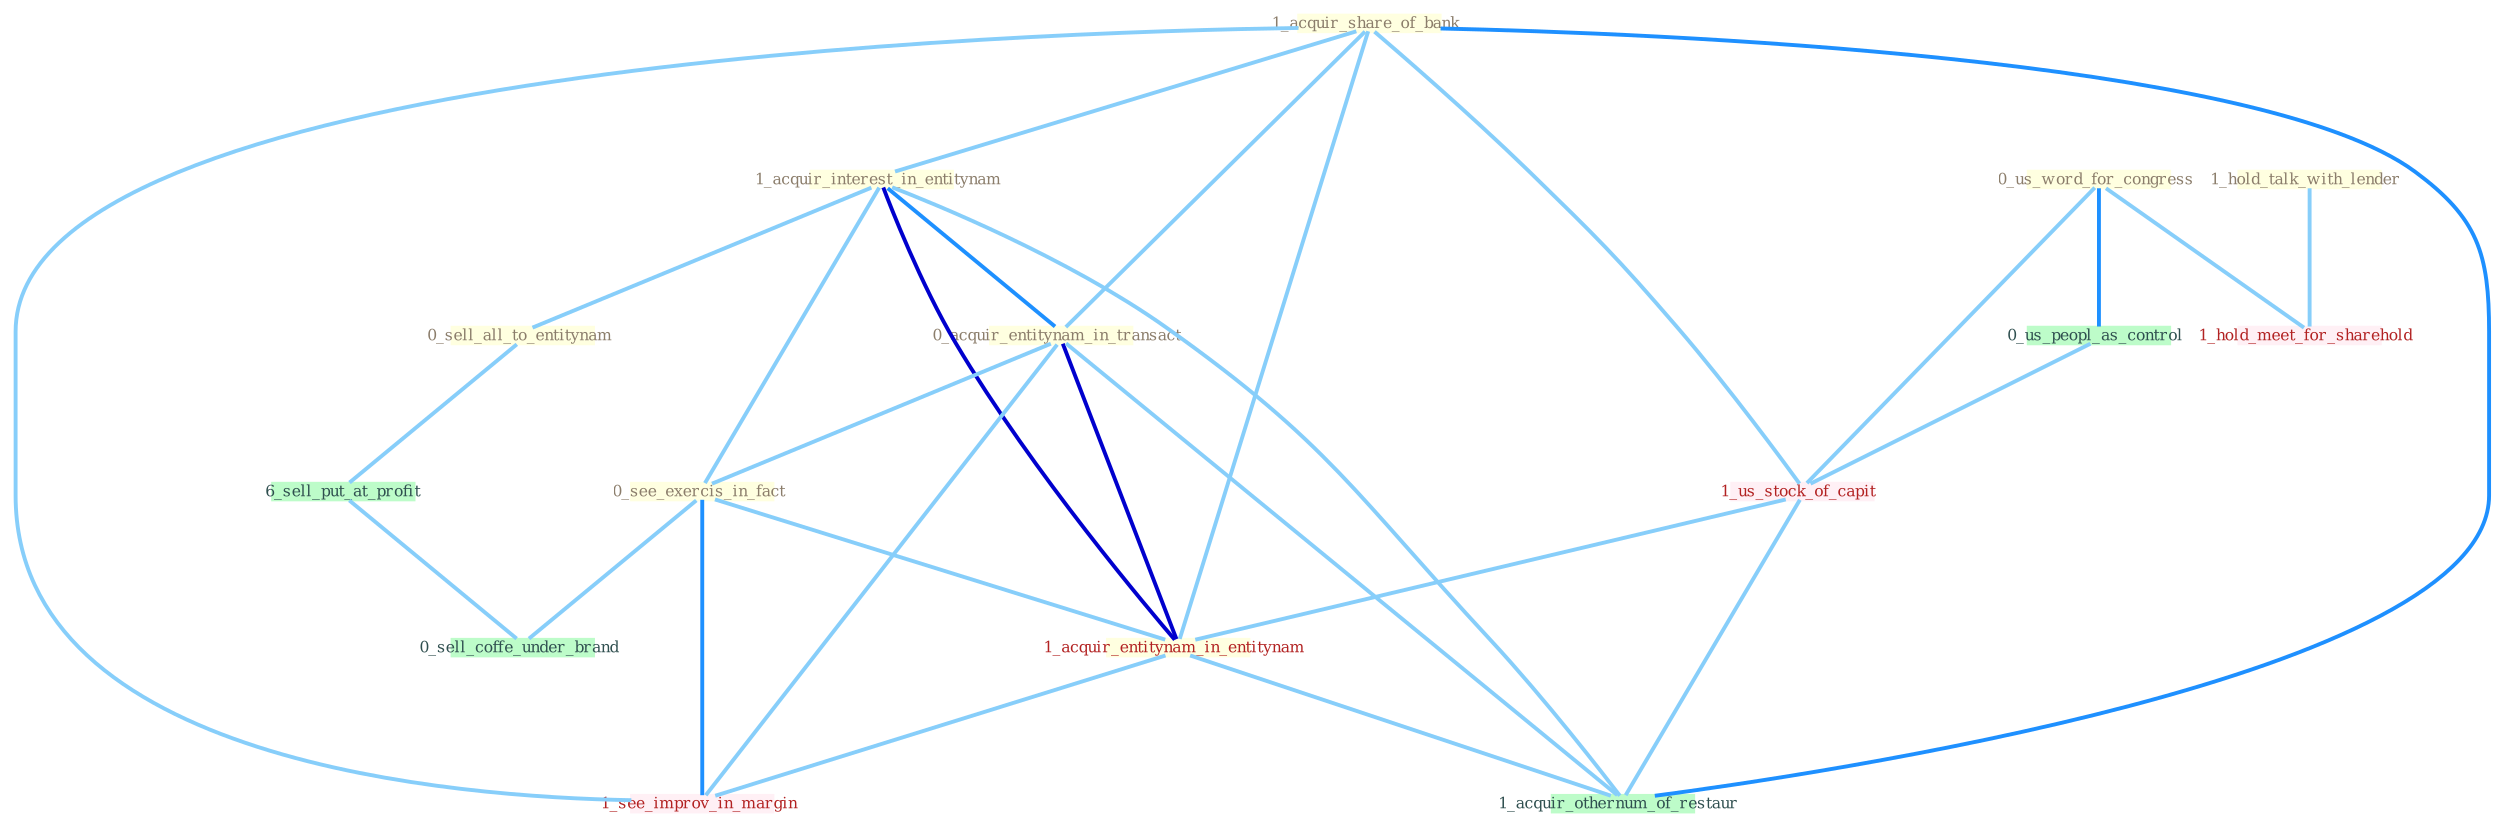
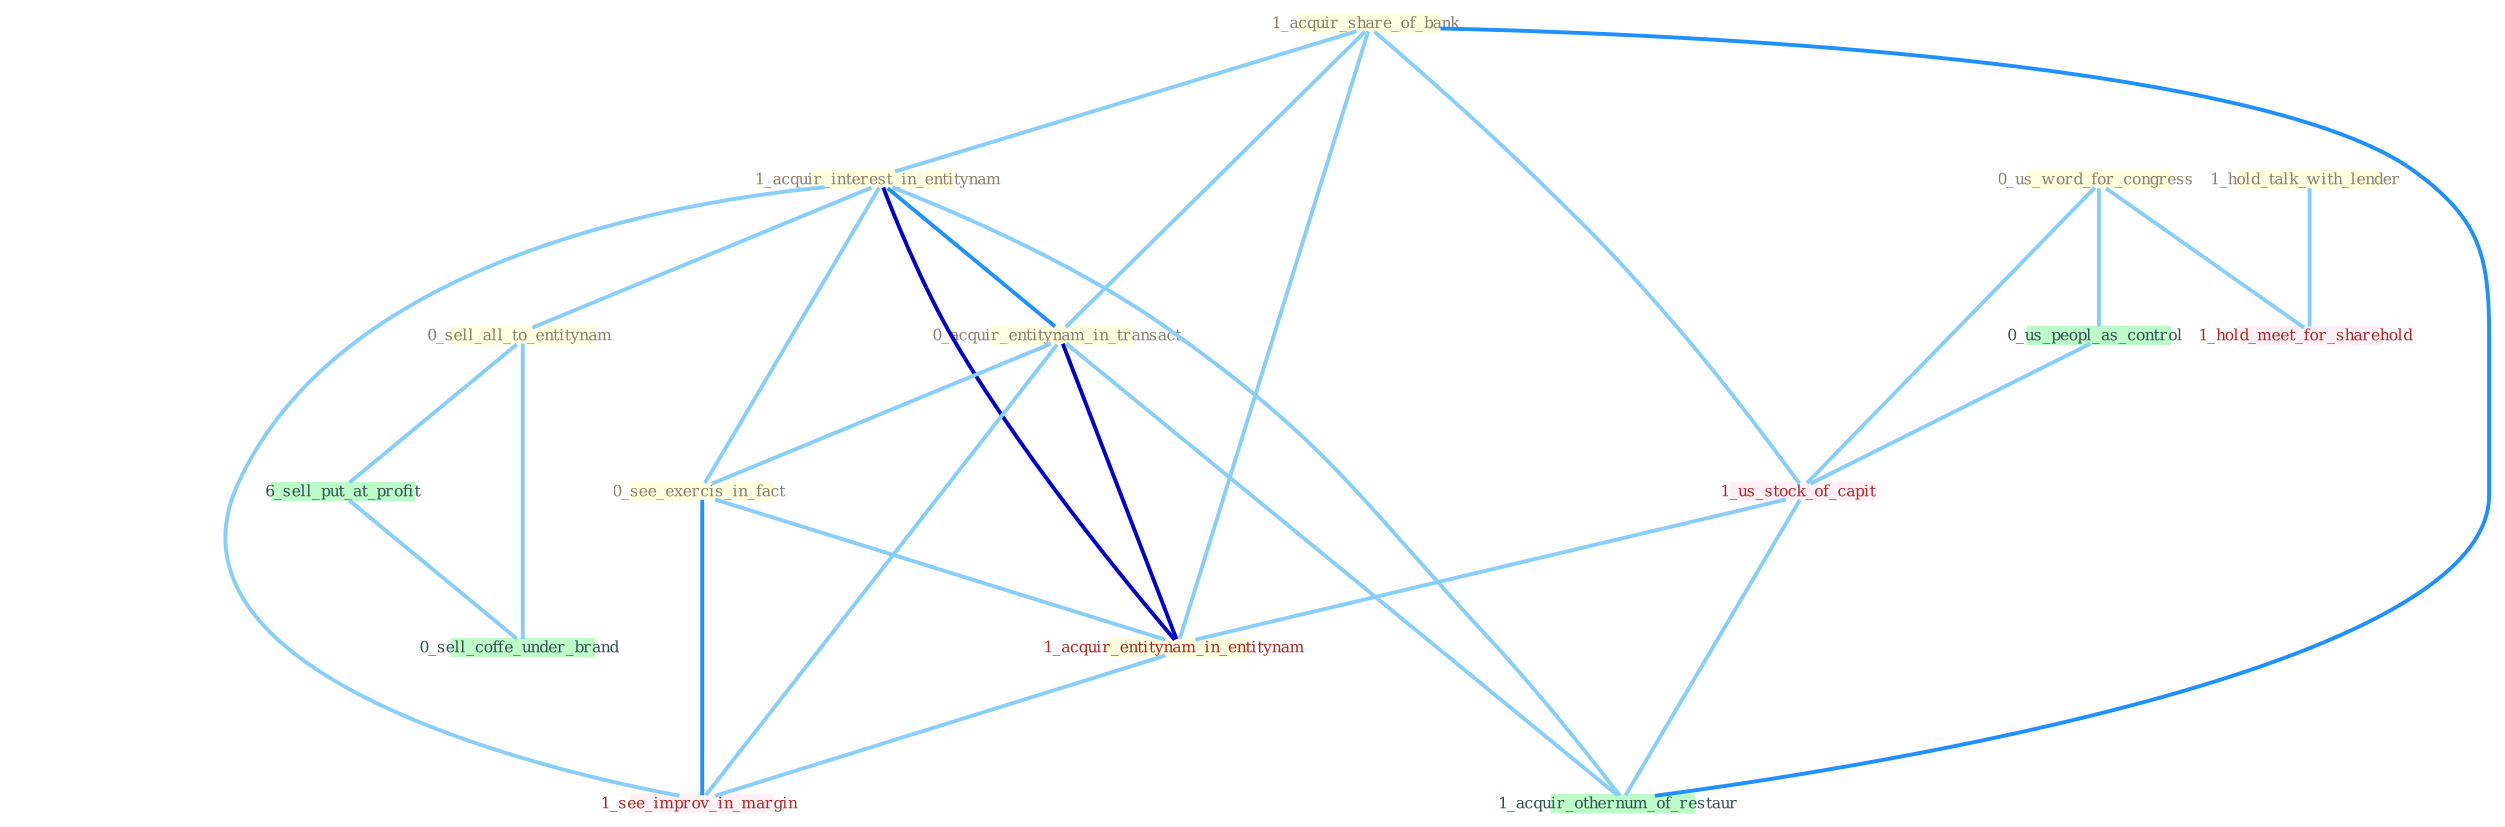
  graph {
    node [color="#ffffe0" fixedsize=true fontcolor="#8b7d6b" fontsize=4 shape=polygon style=filled]
    edge [color="#87cefa" w=1]
    "1_acquir_share_of_bank " [height=.06 width=.5]
    "1_acquir_interest_in_entitynam " [height=.06 width=.5]
    "0_us_word_for_congress " [height=.06 width=.5]
    "0_acquir_entitynam_in_transact " [height=.06 width=.5]
    "0_see_exercis_in_fact " [height=.06 width=.5]
    "1_hold_talk_with_lender " [height=.06 width=.5]
    "0_sell_all_to_entitynam " [height=.06 width=.5]
    "1_acquir_entitynam_in_entitynam " [fontcolor="#b22222" height=.06 width=.5]
    "1_us_stock_of_capit " [color="#fff0f5" fontcolor="#b22222" height=.06 width=.5]
    "1_see_improv_in_margin " [color="#fff0f5" fontcolor="#b22222" height=.06 width=.5]
    "1_hold_meet_for_sharehold " [color="#fff0f5" fontcolor="#b22222" height=.06 width=.5]
    "1_acquir_othernum_of_restaur " [color="#BDFCC9" fontcolor="#2f4f4f" height=.06 width=.5]
    "0_us_peopl_as_control " [color="#BDFCC9" fontcolor="#2f4f4f" height=.06 width=.5]
    n14 [color="#BDFCC9" fontcolor="#2f4f4f" height=.06 label="6_sell_put_at_profit" width=.5]
    "0_sell_coffe_under_brand " [color="#BDFCC9" fontcolor="#2f4f4f" height=.06 width=.5]
    subgraph sub_1 {
      "1_acquir_share_of_bank "
      "1_acquir_interest_in_entitynam "
      "0_us_word_for_congress "
      "0_acquir_entitynam_in_transact "
      "0_see_exercis_in_fact "
      "1_hold_talk_with_lender "
      "0_sell_all_to_entitynam "
      "1_acquir_entitynam_in_entitynam "
    }
    subgraph sub_2 {
      "1_us_stock_of_capit "
      "1_see_improv_in_margin "
      "1_hold_meet_for_sharehold "
    }
    "1_acquir_share_of_bank " -- "1_acquir_interest_in_entitynam "
    "1_acquir_share_of_bank " -- "0_acquir_entitynam_in_transact "
    "1_acquir_share_of_bank " -- "1_acquir_entitynam_in_entitynam "
    "1_acquir_share_of_bank " -- "1_us_stock_of_capit "
    "1_acquir_share_of_bank " -- "1_acquir_othernum_of_restaur " [color="#1e90ff" w=2]
    "1_acquir_interest_in_entitynam " -- "0_acquir_entitynam_in_transact " [color="#1e90ff" w=2]
    "1_acquir_interest_in_entitynam " -- "0_see_exercis_in_fact "
    "1_acquir_interest_in_entitynam " -- "0_sell_all_to_entitynam "
    "1_acquir_interest_in_entitynam " -- "1_acquir_entitynam_in_entitynam " [color="#0000cd" w=3]
-   "1_acquir_share_of_bank " -- "1_see_improv_in_margin "
+   "1_acquir_interest_in_entitynam " -- "1_see_improv_in_margin "
    "1_acquir_interest_in_entitynam " -- "1_acquir_othernum_of_restaur "
    "0_us_word_for_congress " -- "1_us_stock_of_capit "
    "0_us_word_for_congress " -- "1_hold_meet_for_sharehold "
-   "0_us_word_for_congress " -- "0_us_peopl_as_control " [color="#1e90ff"]
+   "0_us_word_for_congress " -- "0_us_peopl_as_control "
    "0_acquir_entitynam_in_transact " -- "0_see_exercis_in_fact "
    "0_acquir_entitynam_in_transact " -- "1_acquir_entitynam_in_entitynam " [color="#0000cd" w=3]
    "0_acquir_entitynam_in_transact " -- "1_see_improv_in_margin "
    "0_acquir_entitynam_in_transact " -- "1_acquir_othernum_of_restaur "
    "0_see_exercis_in_fact " -- "1_acquir_entitynam_in_entitynam "
    "0_see_exercis_in_fact " -- "1_see_improv_in_margin " [color="#1e90ff" w=2]
    "1_hold_talk_with_lender " -- "1_hold_meet_for_sharehold "
    "0_sell_all_to_entitynam " -- n14
-   "0_see_exercis_in_fact " -- "0_sell_coffe_under_brand "
+   "0_sell_all_to_entitynam " -- "0_sell_coffe_under_brand "
    "1_acquir_entitynam_in_entitynam " -- "1_see_improv_in_margin "
-   "1_acquir_entitynam_in_entitynam " -- "1_acquir_othernum_of_restaur "
    "1_us_stock_of_capit " -- "1_acquir_entitynam_in_entitynam "
    "1_us_stock_of_capit " -- "1_acquir_othernum_of_restaur "
    "0_us_peopl_as_control " -- "1_us_stock_of_capit "
    n14 -- "0_sell_coffe_under_brand "
  }
